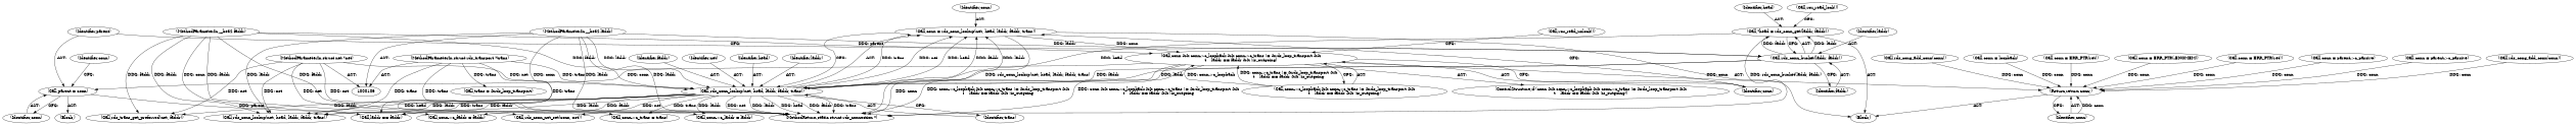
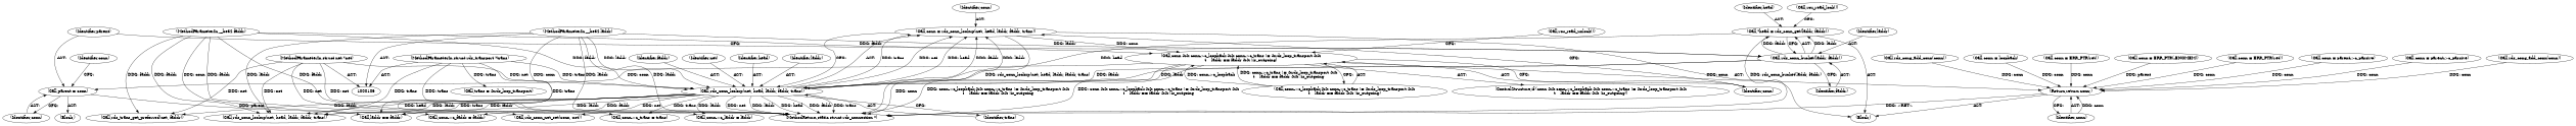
  digraph {
    n1 [label="(Call,conn = rds_conn_lookup(net, head, laddr, faddr, trans))"]
    n2 [label="(Call,rds_conn_lookup(net, head, laddr, faddr, trans))"]
    n3 [label="(Call,conn && conn->c_loopback && conn->c_trans != &rds_loop_transport &&\n\t    laddr == faddr && !is_outgoing)"]
    n4 [label="(Block,)"]
    n5 [label="(MethodReturn,static struct rds_connection *)"]
    n6 [label="(Identifier,trans)"]
    n7 [label="(Call,rds_trans_get_preferred(net, faddr))"]
    n8 [label="(Call,conn->c_trans = trans)"]
    n9 [label="(Call,rds_conn_net_set(conn, net))"]
    n10 [label="(Call,conn->c_laddr = laddr)"]
    n11 [label="(Call,rds_conn_lookup(net, head, laddr, faddr, trans))"]
    n12 [label="(Call,laddr == faddr)"]
    n13 [label="(Call,conn->c_faddr = faddr)"]
    n14 [label="(Call,parent = conn)"]
    n15 [label="(Return,return conn;)"]
    n16 [label="(Identifier,conn)"]
    n17 [label="(ControlStructure,if (conn && conn->c_loopback && conn->c_trans != &rds_loop_transport &&\n\t    laddr == faddr && !is_outgoing))"]
    n18 [label="(Call,conn->c_loopback && conn->c_trans != &rds_loop_transport &&\n\t    laddr == faddr && !is_outgoing)"]
    n19 [label="(MethodParameterIn,struct net *net)"]
    1000106
    n21 [label="(Call,*head = rds_conn_get(laddr, faddr))"]
    n22 [label="(Call,rds_conn_bucket(laddr, faddr))"]
    n23 [label="(Identifier,faddr)"]
    n24 [label="(MethodParameterIn,__be32 laddr)"]
    n25 [label="(MethodParameterIn,__be32 faddr)"]
    n26 [label="(MethodParameterIn,struct rds_transport *trans)"]
    n27 [label="(Call,trans = &rds_loop_transport)"]
    n28 [label="(Block,)"]
    n29 [label="(Identifier,conn)"]
    n30 [label="(Identifier,conn)"]
    n31 [label="(Call,rcu_read_lock())"]
    n32 [label="(Call,conn = parent->c_passive)"]
    n33 [label="(Identifier,faddr)"]
    n34 [label="(Call,rds_cong_add_conn(conn))"]
    n35 [label="(Identifier,head)"]
    n36 [label="(Call,rds_cong_add_conn(conn))"]
    n37 [label="(Identifier,laddr)"]
    n38 [label="(Identifier,conn)"]
    n39 [label="(Call,rcu_read_unlock())"]
    n40 [label="(Identifier,conn)"]
    n41 [label="(Call,conn = loopback)"]
    n42 [label="(Identifier,net)"]
    n43 [label="(Call,conn = ERR_PTR(ret))"]
    n44 [label="(Call,conn = ERR_PTR(-ENOMEM))"]
    n45 [label="(Identifier,parent)"]
    n46 [label="(Identifier,head)"]
    n47 [label="(Identifier,laddr)"]
    n48 [label="(Call,conn = ERR_PTR(ret))"]
    n49 [label="(Call,conn = parent->c_passive)"]
    n1 -> n2 [label="CFG: "]
    n1 -> n3 [label="DDG: conn"]
    n1 -> n4 [label="AST: "]
    n1 -> n5 [label="DDG: rds_conn_lookup(net, head, laddr, faddr, trans)"]
    n2 -> n1 [label="AST: "]
    n2 -> n1 [label="DDG: trans"]
    n2 -> n1 [label="DDG: net"]
    n2 -> n1 [label="DDG: head"]
    n2 -> n1 [label="DDG: faddr"]
    n2 -> n1 [label="DDG: laddr"]
    n2 -> n5 [label="DDG: net"]
    n2 -> n5 [label="DDG: laddr"]
    n2 -> n5 [label="DDG: head"]
    n2 -> n5 [label="DDG: faddr"]
    n2 -> n5 [label="DDG: trans"]
    n2 -> n6 [label="CFG: "]
    n2 -> n7 [label="DDG: faddr"]
    n2 -> n8 [label="DDG: trans"]
    n2 -> n9 [label="DDG: net"]
    n2 -> n10 [label="DDG: laddr"]
    n2 -> n11 [label="DDG: head"]
    n2 -> n11 [label="DDG: laddr"]
    n2 -> n11 [label="DDG: trans"]
    n2 -> n12 [label="DDG: laddr"]
    n2 -> n12 [label="DDG: faddr"]
    n2 -> n13 [label="DDG: faddr"]
    n3 -> n5 [label="DDG: conn"]
    n3 -> n5 [label="DDG: conn->c_loopback && conn->c_trans != &rds_loop_transport &&\n\t    laddr == faddr && !is_outgoing"]
    n3 -> n5 [label="DDG: conn && conn->c_loopback && conn->c_trans != &rds_loop_transport &&\n\t    laddr == faddr && !is_outgoing"]
    n3 -> n14 [label="DDG: conn"]
    n3 -> n15 [label="DDG: conn"]
    n3 -> n16 [label="CFG: "]
    n3 -> n17 [label="AST: "]
    n3 -> n18 [label="CFG: "]
    n6 -> n2 [label="AST: "]
    n14 -> n5 [label="DDG: parent"]
    n14 -> n28 [label="AST: "]
    n14 -> n29 [label="CFG: "]
    n15 -> n4 [label="AST: "]
+   n15 -> n5 [label="DDG: <RET>"]
    n15 -> n30 [label="CFG: "]
    n16 -> n1 [label="CFG: "]
    n16 -> n3 [label="AST: "]
    n18 -> n3 [label="AST: "]
    n18 -> n3 [label="DDG: conn->c_loopback"]
    n18 -> n3 [label="DDG: conn->c_trans != &rds_loop_transport &&\n\t    laddr == faddr && !is_outgoing"]
    n19 -> n2 [label="DDG: net"]
    n19 -> n5 [label="DDG: net"]
    n19 -> n7 [label="DDG: net"]
    n19 -> n9 [label="DDG: net"]
    n19 -> n11 [label="DDG: net"]
    n19 -> 1000106 [label="AST: "]
    n21 -> n2 [label="DDG: head"]
    n21 -> n4 [label="AST: "]
    n21 -> n5 [label="DDG: rds_conn_bucket(laddr, faddr)"]
    n21 -> n22 [label="CFG: "]
    n22 -> n2 [label="DDG: laddr"]
    n22 -> n2 [label="DDG: faddr"]
    n22 -> n21 [label="AST: "]
    n22 -> n21 [label="DDG: laddr"]
    n22 -> n21 [label="DDG: faddr"]
    n22 -> n23 [label="CFG: "]
    n23 -> n22 [label="AST: "]
    n24 -> n2 [label="DDG: laddr"]
    n24 -> n5 [label="DDG: laddr"]
    n24 -> n10 [label="DDG: laddr"]
    n24 -> n11 [label="DDG: laddr"]
    n24 -> n12 [label="DDG: conn"]
    n24 -> 1000106 [label="AST: "]
    n24 -> n22 [label="DDG: laddr"]
    n25 -> n2 [label="DDG: faddr"]
    n25 -> n5 [label="DDG: faddr"]
    n25 -> n7 [label="DDG: faddr"]
    n25 -> n11 [label="DDG: faddr"]
    n25 -> n12 [label="DDG: conn"]
    n25 -> n13 [label="DDG: faddr"]
-   n25 -> n22 [label="DDG: parent"]
+   n25 -> n22 [label="DDG: faddr"]
    n26 -> n2 [label="DDG: trans"]
    n26 -> n5 [label="DDG: trans"]
    n26 -> n8 [label="DDG: trans"]
    n26 -> n11 [label="DDG: trans"]
    n26 -> 1000106 [label="AST: "]
    n26 -> n27 [label="DDG: trans"]
    n29 -> n14 [label="AST: "]
    n30 -> n15 [label="AST: "]
    n30 -> n15 [label="DDG: conn"]
    n31 -> n21 [label="CFG: "]
    n32 -> n15 [label="DDG: conn"]
    n33 -> n2 [label="AST: "]
    n34 -> n15 [label="DDG: conn"]
    n35 -> n21 [label="AST: "]
    n36 -> n15 [label="DDG: conn"]
    n37 -> n22 [label="AST: "]
    n38 -> n14 [label="CFG: "]
    n39 -> n3 [label="CFG: "]
    n40 -> n1 [label="AST: "]
    n41 -> n15 [label="DDG: conn"]
    n42 -> n2 [label="AST: "]
    n43 -> n15 [label="DDG: conn"]
-   n44 -> n15 [label="DDG: conn"]
+   n44 -> n15 [label="DDG: parent"]
    n45 -> n3 [label="CFG: "]
    n45 -> n14 [label="AST: "]
    n46 -> n2 [label="AST: "]
    n47 -> n2 [label="AST: "]
    n48 -> n15 [label="DDG: conn"]
    n49 -> n15 [label="DDG: conn"]
  }
